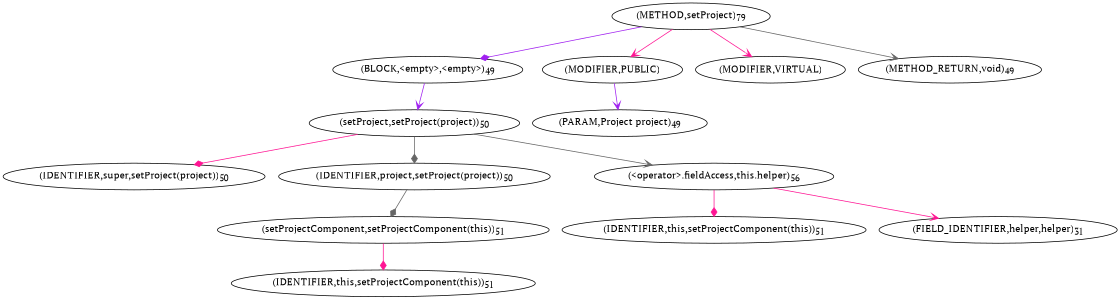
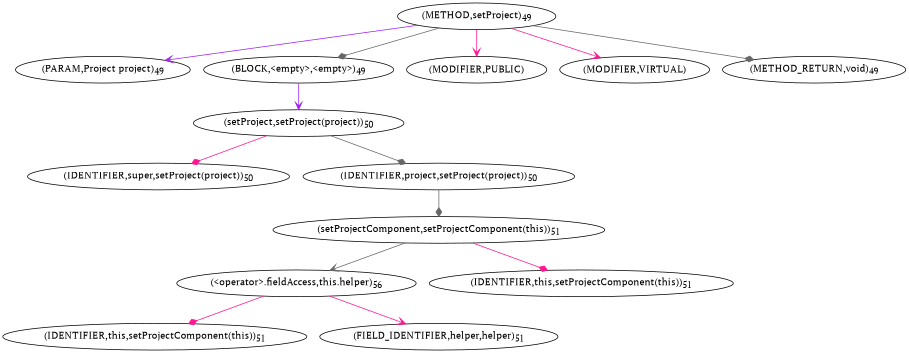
  digraph {
    fontname="PT Serif"
    node [fontname="PT Serif"]
    edge [arrowhead=vee color=deeppink fontname="PT Serif"]
-   n1 [label=<(METHOD,setProject)<SUB>79</SUB>>]
+   n1 [label=<(METHOD,setProject)<SUB>49</SUB>>]
    n2 [label=<(PARAM,Project project)<SUB>49</SUB>>]
    n3 [label=<(BLOCK,&lt;empty&gt;,&lt;empty&gt;)<SUB>49</SUB>>]
    n4 [label=<(MODIFIER,PUBLIC)>]
    n5 [label=<(MODIFIER,VIRTUAL)>]
    n6 [label=<(METHOD_RETURN,void)<SUB>49</SUB>>]
    n7 [label=<(setProject,setProject(project))<SUB>50</SUB>>]
    n8 [label=<(IDENTIFIER,super,setProject(project))<SUB>50</SUB>>]
    n9 [label=<(IDENTIFIER,project,setProject(project))<SUB>50</SUB>>]
    n10 [label=<(setProjectComponent,setProjectComponent(this))<SUB>51</SUB>>]
    n11 [label=<(&lt;operator&gt;.fieldAccess,this.helper)<SUB>56</SUB>>]
    n12 [label=<(IDENTIFIER,this,setProjectComponent(this))<SUB>51</SUB>>]
    n13 [label=<(IDENTIFIER,this,setProjectComponent(this))<SUB>51</SUB>>]
-   n14 [label=<(FIELD_IDENTIFIER,helper,helper)<SUB>31</SUB>>]
-   n4 -> n2 [color=purple]
-   n1 -> n3 [arrowhead=diamond color=purple]
+   n14 [label=<(FIELD_IDENTIFIER,helper,helper)<SUB>51</SUB>>]
+   n1 -> n2 [color=purple]
+   n1 -> n3 [arrowhead=diamond color=gray40]
    n1 -> n4
    n1 -> n5
-   n1 -> n6 [color=gray40]
+   n1 -> n6 [arrowhead=diamond color=gray40]
    n3 -> n7 [color=purple]
    n7 -> n8 [arrowhead=diamond]
    n7 -> n9 [arrowhead=diamond color=gray40]
    n9 -> n10 [arrowhead=diamond color=gray40]
-   n7 -> n11 [color=gray40]
+   n10 -> n11 [color=gray40]
    n10 -> n12 [arrowhead=diamond]
    n11 -> n13 [arrowhead=diamond]
    n11 -> n14
  }
